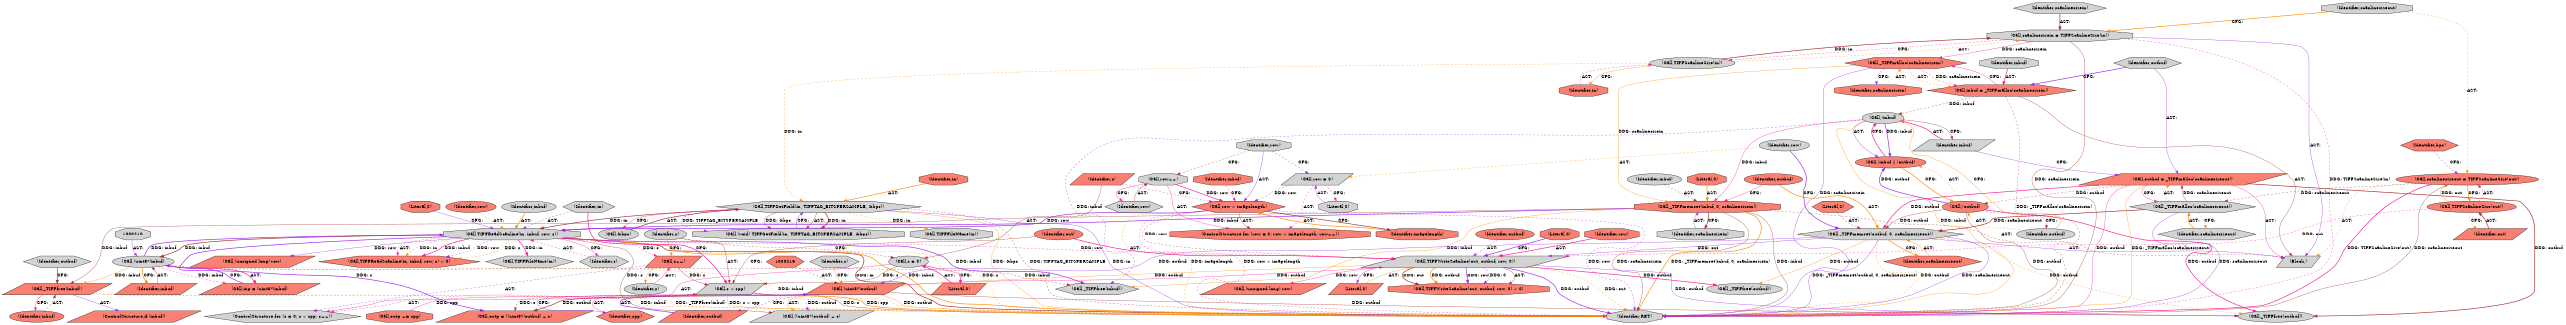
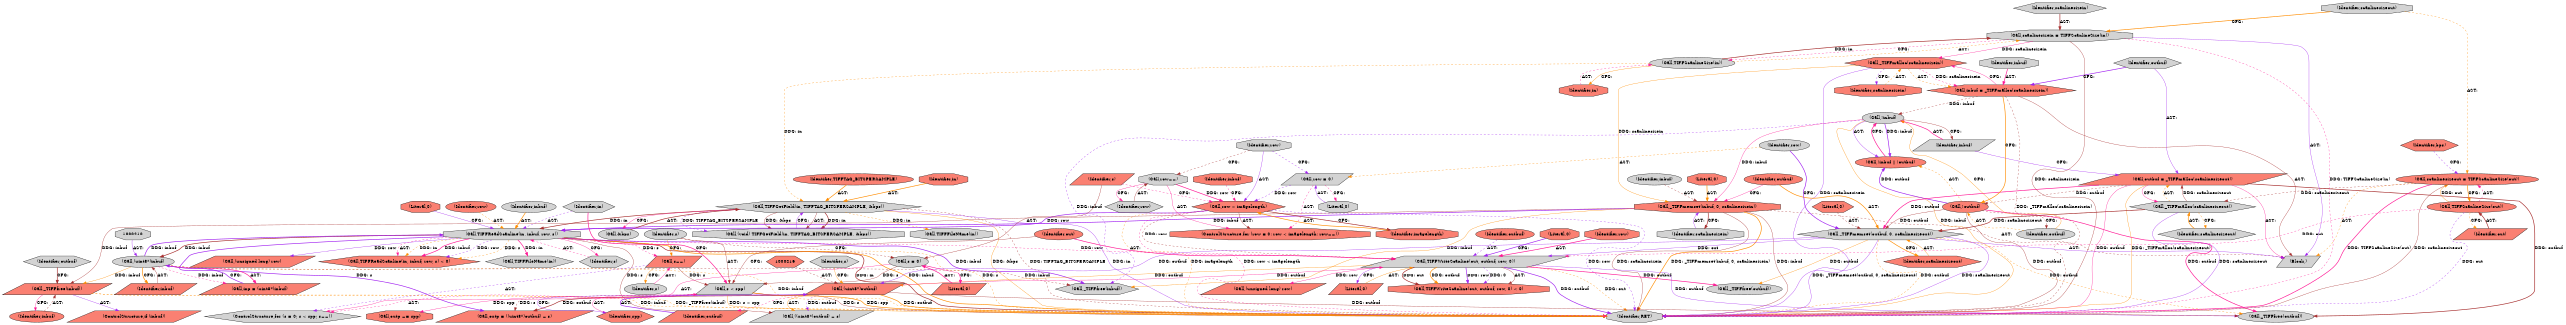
  digraph {
    node [fillcolor=salmon shape=octagon style=filled]
    edge [color=darkorange style=solid]
    n1 [label="(Call,_TIFFfree(inbuf))" shape=parallelogram]
    n2 [label="(Identifier,inbuf)" shape=ellipse]
    n3 [fillcolor=lightgrey label="(Identifier,RET)"]
    n4 [label="(ControlStructure,if (inbuf))" shape=parallelogram]
    n5 [label="(Call,_TIFFmemset(inbuf, 0, scanlinesizein))"]
    n6 [fillcolor=lightgrey label="(Call,TIFFReadScanline(in, inbuf, row, s))"]
    n7 [fillcolor=lightgrey label="(Call,_TIFFfree(inbuf))" shape=hexagon]
    n8 [fillcolor=lightgrey label="(Block,)" shape=parallelogram]
    n9 [fillcolor=lightgrey label="(Identifier,scanlinesizein)"]
    n10 [fillcolor=lightgrey label="(Call,(uint8*)inbuf)" shape=ellipse]
    n11 [fillcolor=lightgrey label="(Call,TIFFWriteScanline(out, outbuf, row, 0))" shape=parallelogram]
    n12 [label="(Call,s++)" shape=parallelogram]
    n13 [label="(Call,outp = ((uint8*)outbuf) + s)" shape=parallelogram]
    n14 [label="(Call,(unsigned long) row)" shape=parallelogram]
    n15 [label="(Call,TIFFReadScanline(in, inbuf, row, s) < 0)" shape=hexagon]
    n16 [fillcolor=lightgrey label="(Call,TIFFFileName(in))" shape=hexagon]
    n17 [fillcolor=lightgrey label="(Identifier,s)" shape=hexagon]
    n18 [fillcolor=lightgrey label="(Call,((uint8*)outbuf) + s)" shape=parallelogram]
    n19 [fillcolor=lightgrey label="(Call,!inbuf)" shape=ellipse]
    n20 [label="(Call,!inbuf || !outbuf)" shape=ellipse]
    n21 [fillcolor=lightgrey label="(Identifier,inbuf)" shape=parallelogram]
    n22 [label="(Call,!outbuf)" shape=ellipse]
    n23 [label="(Call,outbuf = _TIFFmalloc(scanlinesizeout))" shape=parallelogram]
    n24 [label="(Call,inbuf = _TIFFmalloc(scanlinesizein))" shape=hexagon]
    n25 [label="(Call,_TIFFmalloc(scanlinesizein))" shape=hexagon]
    n26 [label="(Identifier,scanlinesizein)"]
    n27 [fillcolor=lightgrey label="(Call,scanlinesizein = TIFFScanlineSize(in))"]
    n28 [fillcolor=lightgrey label="(Call,TIFFScanlineSize(in))" shape=ellipse]
    n29 [fillcolor=lightgrey label="(Call,TIFFGetField(in, TIFFTAG_BITSPERSAMPLE, &bps))" shape=hexagon]
    n30 [label="(Identifier,in)"]
    n31 [fillcolor=lightgrey label="(Call,(void) TIFFGetField(in, TIFFTAG_BITSPERSAMPLE, &bps))"]
    n32 [fillcolor=lightgrey label="(Call,TIFFFileName(in))"]
    n33 [fillcolor=lightgrey label="(Call,&bps)" shape=ellipse]
    n34 [label="(Identifier,inbuf)" shape=parallelogram]
    n35 [label="(Call,inp = (uint8*)inbuf)" shape=parallelogram]
    n36 [label="(Call,(uint8*)outbuf)" shape=parallelogram]
    n37 [label="(Call,(unsigned long) row)" shape=parallelogram]
    n38 [label="(Literal,0)" shape=parallelogram]
    n39 [fillcolor=lightgrey label="(Call,_TIFFfree(outbuf))" shape=ellipse]
    n40 [fillcolor=lightgrey label="(Call,_TIFFfree(outbuf))" shape=ellipse]
    n41 [label="(Call,TIFFWriteScanline(out, outbuf, row, 0) < 0)"]
    n42 [fillcolor=lightgrey label="(Call,s < spp)" shape=parallelogram]
    n43 [fillcolor=lightgrey label="(ControlStructure,for (s = 0; s < spp; s++))" shape=hexagon]
    n44 [fillcolor=lightgrey label="(Identifier,s)" shape=ellipse]
    n45 [label="(Call,row < imagelength)" shape=hexagon]
    n46 [label="(ControlStructure,for (row = 0; row < imagelength; row++))"]
    n47 [label="(Identifier,imagelength)"]
    n48 [fillcolor=lightgrey label="(Call,row = 0)" shape=parallelogram]
    n49 [fillcolor=lightgrey label="(Literal,0)"]
    n50 [fillcolor=lightgrey label="(Call,row++)"]
    n51 [fillcolor=lightgrey label="(Identifier,row)" shape=hexagon]
    n52 [label="(Identifier,outbuf)" shape=parallelogram]
    n53 [label="(Call,TIFFScanlineSize(out))" shape=ellipse]
    n54 [label="(Call,scanlinesizeout = TIFFScanlineSize(out))" shape=ellipse]
    n55 [label="(Identifier,out)" shape=parallelogram]
    n56 [fillcolor=lightgrey label="(Call,_TIFFmalloc(scanlinesizeout))" shape=hexagon]
    n57 [fillcolor=lightgrey label="(Call,_TIFFmemset(outbuf, 0, scanlinesizeout))" shape=hexagon]
    n58 [label="(Identifier,scanlinesizeout)" shape=hexagon]
    n59 [fillcolor=lightgrey label="(Identifier,outbuf)" shape=ellipse]
    n60 [fillcolor=lightgrey label="(Identifier,scanlinesizeout)" shape=hexagon]
    n61 [label="(Identifier,spp)" shape=hexagon]
    n62 [label="(Call,outp += spp)"]
    n63 [fillcolor=lightgrey label="(Call,s = 0)" shape=ellipse]
    n64 [label="(Literal,0)" shape=parallelogram]
    n65 [fillcolor=lightgrey label="(Identifier,in)" shape=hexagon]
    n66 [label="(Literal,0)"]
    n67 [label="(Identifier,s)" shape=parallelogram]
    n68 [fillcolor=lightgrey label="(Identifier,inbuf)" shape=ellipse]
    n69 [label="(Literal,0)" shape=hexagon]
    n70 [fillcolor=lightgrey label="(Identifier,row)"]
    n71 [label="(Identifier,bps)" shape=hexagon]
    n72 [fillcolor=lightgrey label="(Identifier,outbuf)" shape=hexagon]
    n73 [label="(Identifier,outbuf)" shape=ellipse]
    n74 [fillcolor=lightgrey label="(Identifier,s)" shape=ellipse]
    n75 [fillcolor=lightgrey label="(Identifier,outbuf)" shape=hexagon]
    n76 [label="(Literal,0)"]
    n77 [fillcolor=lightgrey label="(Identifier,inbuf)" shape=ellipse]
    n78 [label="(Identifier,out)" shape=ellipse]
    n79 [label="(Identifier,in)"]
+   n80 [label="(Identifier,TIFFTAG_BITSPERSAMPLE)" shape=ellipse]
    n81 [fillcolor=lightgrey label="(Identifier,scanlinesizeout)"]
    n82 [fillcolor=lightgrey label="(Identifier,row)" shape=ellipse]
    n83 [label="(Literal,0)"]
    n84 [fillcolor=lightgrey label="(Identifier,s)" shape=hexagon]
    n85 [label="(Identifier,row)"]
    n86 [label="(Identifier,outbuf)" shape=ellipse]
    n87 [fillcolor=lightgrey label="(Identifier,inbuf)"]
    n88 [label="(Identifier,row)" shape=ellipse]
    n89 [fillcolor=lightgrey label="(Identifier,scanlinesizein)" shape=hexagon]
    n90 [label="(Identifier,inbuf)"]
    1000210 [fillcolor=lightgrey]
    1000216 [shape=hexagon]
    n1 -> n2 [color=deeppink label="CFG: "]
    n1 -> n3 [label="DDG: inbuf" style=dashed]
    n1 -> n3 [label="DDG: _TIFFfree(inbuf)" style=dashed]
    n1 -> n4 [color=purple label="AST: "]
    n2 -> n1 [color=brown label="AST: " style=dashed]
    n5 -> n1 [color=brown label="DDG: inbuf"]
    n5 -> n3 [label="DDG: _TIFFmemset(inbuf, 0, scanlinesizein)" style=bold]
    n5 -> n3 [color=brown label="DDG: inbuf"]
    n5 -> n3 [color=brown label="DDG: scanlinesizein"]
    n5 -> n6 [color=purple label="DDG: inbuf" style=bold]
    n5 -> n7 [label="DDG: inbuf"]
    n5 -> n8 [color=brown label="AST: " style=dashed]
    n5 -> n9 [color=brown label="CFG: " style=bold]
    n6 -> n3 [label="DDG: s" style=dashed]
    n6 -> n3 [color=brown label="DDG: in" style=bold]
    n6 -> n3 [label="DDG: inbuf" style=bold]
    n6 -> n7 [color=purple label="DDG: inbuf" style=bold]
    n6 -> n10 [color=brown label="DDG: inbuf" style=bold]
    n6 -> n11 [color=deeppink label="DDG: row" style=dashed]
    n6 -> n12 [color=deeppink label="DDG: s" style=dashed]
    n6 -> n13 [color=purple label="DDG: s" style=bold]
    n6 -> n14 [color=purple label="DDG: row"]
    n6 -> n15 [color=deeppink label="AST: " style=dashed]
    n6 -> n15 [label="DDG: in" style=dashed]
    n6 -> n15 [color=deeppink label="DDG: inbuf" style=bold]
    n6 -> n15 [color=purple label="DDG: row" style=dashed]
    n6 -> n15 [label="DDG: s" style=dashed]
    n6 -> n16 [color=deeppink label="DDG: in" style=bold]
    n6 -> n17 [color=deeppink label="CFG: "]
    n6 -> n18 [color=brown label="DDG: s"]
    n9 -> n5 [color=purple label="AST: "]
    n10 -> n1 [label="DDG: inbuf"]
    n10 -> n3 [label="DDG: inbuf" style=dashed]
    n10 -> n6 [color=purple label="DDG: inbuf" style=bold]
    n10 -> n7 [color=brown label="DDG: inbuf" style=dashed]
    n10 -> n34 [label="CFG: " style=bold]
    n10 -> n35 [color=deeppink label="AST: " style=bold]
    n10 -> n35 [color=deeppink label="DDG: inbuf" style=dashed]
    n11 -> n3 [label="DDG: out" style=dashed]
    n11 -> n3 [color=purple label="DDG: outbuf" style=bold]
    n11 -> n36 [label="DDG: outbuf"]
    n11 -> n37 [color=deeppink label="DDG: row"]
    n11 -> n38 [color=purple label="CFG: "]
    n11 -> n39 [color=deeppink label="DDG: outbuf" style=bold]
    n11 -> n40 [color=purple label="DDG: outbuf"]
    n11 -> n41 [color=brown label="AST: "]
    n11 -> n41 [color=brown label="DDG: out" style=bold]
    n11 -> n41 [label="DDG: outbuf" style=bold]
    n11 -> n41 [color=purple label="DDG: row" style=bold]
    n11 -> n41 [color=purple label="DDG: 0" style=dashed]
    n12 -> n42 [color=brown label="DDG: s"]
    n12 -> n43 [color=purple label="AST: " style=dashed]
    n12 -> n44 [label="CFG: "]
    n17 -> n6 [color=deeppink label="AST: " style=dashed]
    n19 -> n3 [label="DDG: inbuf"]
    n19 -> n5 [color=deeppink label="DDG: inbuf"]
    n19 -> n7 [color=purple label="DDG: inbuf" style=dashed]
    n19 -> n20 [color=purple label="AST: "]
    n19 -> n20 [color=purple label="DDG: inbuf" style=bold]
    n19 -> n21 [color=brown label="CFG: "]
    n20 -> n19 [color=deeppink label="CFG: " style=bold]
-   n20 -> n22 [label="CFG: " style=bold]
+   n24 -> n22 [label="CFG: " style=bold]
    n21 -> n19 [color=deeppink label="AST: " style=bold]
    n21 -> n23 [color=purple label="CFG: "]
    n22 -> n3 [color=brown label="DDG: outbuf"]
    n22 -> n20 [label="AST: " style=dashed]
    n22 -> n20 [color=purple label="DDG: outbuf" style=bold]
    n22 -> n40 [color=deeppink label="DDG: outbuf" style=bold]
    n22 -> n57 [color=brown label="DDG: outbuf"]
    n22 -> n59 [color=brown label="CFG: " style=dashed]
    n23 -> n3 [color=deeppink label="DDG: outbuf"]
    n23 -> n3 [label="DDG: _TIFFmalloc(scanlinesizeout)"]
    n23 -> n8 [color=deeppink label="AST: "]
    n23 -> n22 [color=brown label="DDG: outbuf" style=dashed]
    n23 -> n40 [color=brown label="DDG: outbuf" style=bold]
    n23 -> n56 [color=deeppink label="CFG: "]
    n23 -> n57 [color=deeppink label="DDG: outbuf" style=bold]
    n24 -> n3 [color=brown label="DDG: _TIFFmalloc(scanlinesizein)" style=dashed]
    n24 -> n8 [color=brown label="AST: "]
    n24 -> n19 [color=brown label="DDG: inbuf" style=dashed]
    n24 -> n25 [color=deeppink label="CFG: "]
    n25 -> n3 [color=purple label="DDG: scanlinesizein"]
    n25 -> n5 [label="DDG: scanlinesizein"]
    n25 -> n24 [label="AST: " style=dashed]
    n25 -> n24 [color=deeppink label="DDG: scanlinesizein" style=dashed]
    n25 -> n26 [color=purple label="CFG: " style=dashed]
    n26 -> n25 [label="AST: " style=dashed]
    n27 -> n3 [color=deeppink label="DDG: TIFFScanlineSize(in)" style=dashed]
    n27 -> n3 [color=brown label="DDG: scanlinesizein"]
    n27 -> n8 [color=purple label="AST: "]
    n27 -> n25 [color=deeppink label="DDG: scanlinesizein"]
    n27 -> n28 [color=deeppink label="CFG: " style=dashed]
    n28 -> n27 [label="AST: " style=dashed]
    n28 -> n27 [color=brown label="DDG: in" style=bold]
    n28 -> n29 [label="DDG: in" style=dashed]
    n28 -> n30 [label="CFG: "]
    n29 -> n3 [label="DDG: &bps"]
    n29 -> n3 [color=brown label="DDG: TIFFTAG_BITSPERSAMPLE" style=dashed]
    n29 -> n3 [color=purple label="DDG: in"]
    n29 -> n6 [color=brown label="DDG: in" style=bold]
    n29 -> n31 [color=brown label="AST: "]
    n29 -> n31 [color=brown label="DDG: in" style=bold]
    n29 -> n31 [color=purple label="DDG: TIFFTAG_BITSPERSAMPLE" style=dashed]
    n29 -> n31 [color=brown label="DDG: &bps"]
    n29 -> n32 [label="DDG: in" style=dashed]
    n29 -> n33 [color=deeppink label="CFG: "]
    n30 -> n28 [color=deeppink label="AST: " style=dashed]
    n31 -> n29 [color=purple label="CFG: "]
    n33 -> n29 [color=brown label="AST: " style=bold]
    n34 -> n10 [color=brown label="AST: "]
    n35 -> n10 [color=purple label="CFG: " style=bold]
-   n36 -> n3 [label="DDG: outbuf"]
+   n36 -> n3 [label="DDG: outbuf" style=bold]
    n36 -> n11 [color=deeppink label="DDG: outbuf"]
    n36 -> n13 [color=brown label="DDG: outbuf" style=bold]
    n36 -> n18 [label="AST: "]
    n36 -> n18 [color=purple label="DDG: outbuf" style=dashed]
    n36 -> n40 [color=brown label="DDG: outbuf"]
    n36 -> n52 [color=deeppink label="CFG: " style=dashed]
    n38 -> n11 [label="AST: "]
    n42 -> n3 [label="DDG: s < spp"]
    n42 -> n3 [color=brown label="DDG: s"]
    n42 -> n3 [label="DDG: spp" style=bold]
    n42 -> n13 [color=brown label="DDG: s" style=dashed]
    n42 -> n43 [color=deeppink label="AST: " style=dashed]
    n42 -> n61 [color=purple label="CFG: "]
-   n62 -> n42 [color=deeppink label="DDG: spp"]
+   n42 -> n62 [color=deeppink label="DDG: spp"]
    n44 -> n12 [color=deeppink label="AST: "]
    n45 -> n3 [color=purple label="DDG: row" style=dashed]
    n45 -> n3 [label="DDG: imagelength" style=dashed]
    n45 -> n3 [color=deeppink label="DDG: row < imagelength" style=dashed]
    n45 -> n6 [color=purple label="DDG: row" style=bold]
    n45 -> n11 [color=brown label="DDG: row" style=dashed]
    n45 -> n46 [color=brown label="AST: "]
    n45 -> n47 [color=brown label="CFG: " style=bold]
    n47 -> n45 [label="AST: " style=bold]
    n48 -> n45 [color=purple label="DDG: row" style=dashed]
    n48 -> n46 [color=deeppink label="AST: " style=dashed]
    n48 -> n49 [color=deeppink label="CFG: " style=dashed]
    n49 -> n48 [color=purple label="AST: "]
    n50 -> n45 [color=deeppink label="DDG: row" style=bold]
    n50 -> n46 [color=deeppink label="AST: "]
    n50 -> n51 [color=deeppink label="CFG: "]
    n51 -> n50 [color=brown label="AST: "]
    n52 -> n36 [color=purple label="AST: " style=bold]
+   n53 -> n3 [color=purple label="DDG: out" style=dashed]
    n53 -> n11 [color=deeppink label="DDG: out" style=dashed]
    n53 -> n54 [color=deeppink label="AST: " style=dashed]
    n53 -> n54 [label="DDG: out"]
    n53 -> n55 [label="CFG: " style=dashed]
    n54 -> n3 [color=deeppink label="DDG: TIFFScanlineSize(out)" style=bold]
    n54 -> n3 [color=brown label="DDG: scanlinesizeout"]
    n54 -> n8 [label="AST: " style=dashed]
    n54 -> n53 [label="CFG: " style=bold]
    n54 -> n56 [color=brown label="DDG: scanlinesizeout" style=dashed]
    n55 -> n53 [color=brown label="AST: " style=bold]
    n56 -> n3 [color=purple label="DDG: scanlinesizeout"]
    n56 -> n23 [label="AST: " style=dashed]
    n56 -> n23 [color=brown label="DDG: scanlinesizeout"]
    n56 -> n57 [color=brown label="DDG: scanlinesizeout" style=bold]
    n56 -> n60 [label="CFG: " style=dashed]
    n57 -> n3 [label="DDG: outbuf" style=dashed]
    n57 -> n3 [color=purple label="DDG: scanlinesizeout"]
    n57 -> n3 [color=purple label="DDG: _TIFFmemset(outbuf, 0, scanlinesizeout)"]
    n57 -> n8 [color=purple label="AST: "]
    n57 -> n11 [color=purple label="DDG: out"]
    n57 -> n36 [color=purple label="DDG: outbuf"]
    n57 -> n39 [label="DDG: outbuf"]
    n57 -> n40 [label="DDG: outbuf" style=dashed]
    n57 -> n58 [label="CFG: " style=bold]
    n58 -> n57 [label="AST: "]
    n59 -> n19 [label="CFG: "]
    n59 -> n22 [label="AST: " style=dashed]
    n60 -> n56 [label="AST: " style=bold]
    n61 -> n42 [color=deeppink label="AST: "]
    n63 -> n42 [color=brown label="DDG: s"]
    n63 -> n43 [color=deeppink label="AST: "]
    n63 -> n64 [color=deeppink label="CFG: " style=bold]
    n64 -> n63 [color=deeppink label="AST: " style=bold]
    n65 -> n6 [color=purple label="AST: " style=dashed]
    n65 -> n42 [color=deeppink label="CFG: " style=bold]
    n66 -> n5 [label="AST: " style=bold]
    n67 -> n45 [color=deeppink label="CFG: " style=dashed]
    n67 -> n63 [color=brown label="AST: "]
    n68 -> n6 [label="AST: " style=bold]
    n69 -> n57 [color=brown label="AST: " style=dashed]
    n70 -> n45 [color=purple label="AST: "]
    n70 -> n48 [color=purple label="CFG: " style=dashed]
    n70 -> n50 [color=brown label="CFG: " style=dashed]
    n71 -> n54 [color=purple label="CFG: " style=dashed]
    n72 -> n23 [color=purple label="AST: "]
    n72 -> n24 [color=purple label="CFG: " style=bold]
    n73 -> n5 [color=deeppink label="CFG: "]
    n73 -> n57 [label="AST: " style=bold]
    n74 -> n12 [label="CFG: "]
    n74 -> n42 [color=brown label="AST: "]
    n74 -> n63 [color=brown label="CFG: " style=dashed]
    n75 -> n1 [color=brown label="CFG: " style=bold]
    n76 -> n11 [color=purple label="CFG: " style=bold]
    n77 -> n5 [color=brown label="AST: " style=dashed]
    n78 -> n11 [color=deeppink label="AST: " style=bold]
    n78 -> n42 [color=brown label="CFG: "]
    n79 -> n29 [label="AST: " style=bold]
+   n80 -> n29 [label="AST: " style=bold]
    n81 -> n27 [label="CFG: " style=bold]
    n81 -> n54 [label="AST: " style=dashed]
    n82 -> n48 [label="AST: " style=dashed]
    n82 -> n57 [color=purple label="CFG: " style=bold]
    n83 -> n6 [color=purple label="CFG: "]
    n84 -> n36 [label="CFG: "]
    n85 -> n11 [color=deeppink label="AST: " style=bold]
    n86 -> n11 [color=purple label="AST: " style=dashed]
    n87 -> n24 [color=deeppink label="AST: " style=bold]
    n88 -> n6 [label="AST: " style=dashed]
    n89 -> n27 [color=brown label="AST: " style=bold]
    n90 -> n45 [color=deeppink label="CFG: " style=dashed]
    1000210 -> n10 [color=purple label="AST: "]
    1000216 -> n36 [color=brown label="AST: " style=dashed]
  }
